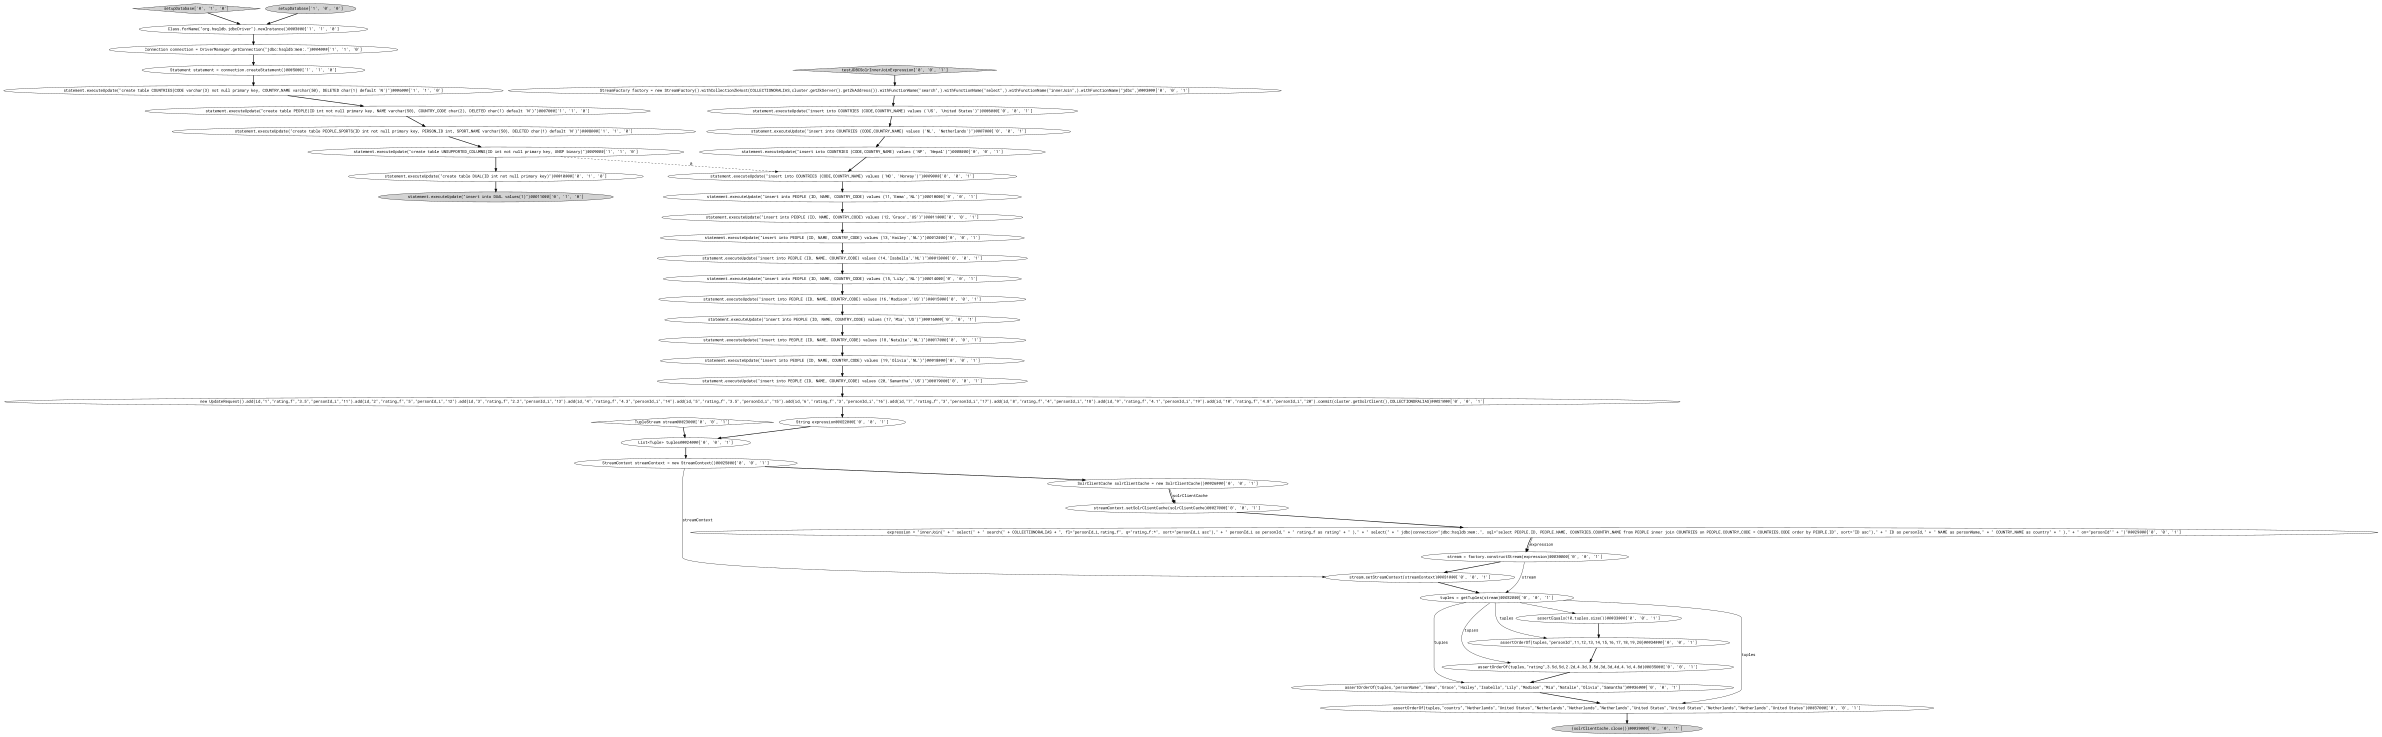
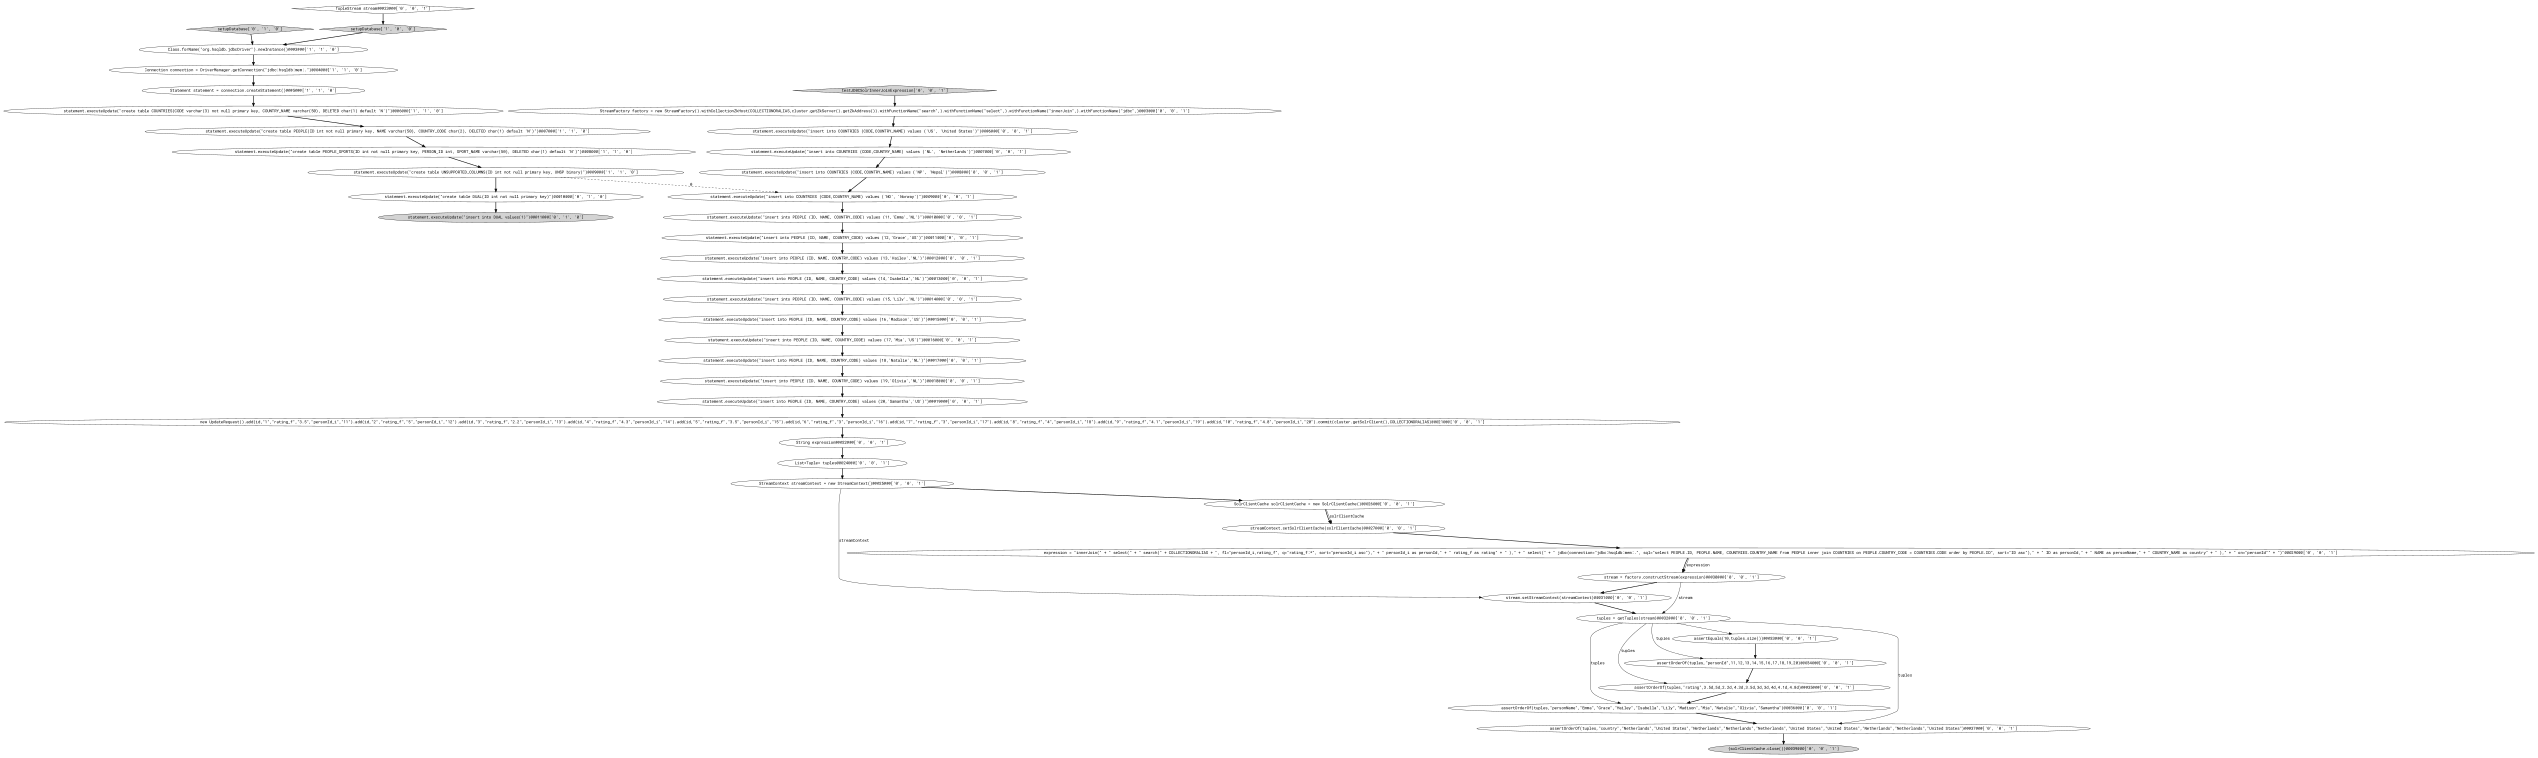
  digraph {
    fontname="Roboto Mono"
    node [fillcolor=white fontname="Roboto Mono" shape=ellipse style=filled]
    edge [fontname="Roboto Mono" style=bold]
    n1 [label="StreamFactory factory = new StreamFactory().withCollectionZkHost(COLLECTIONORALIAS,cluster.getZkServer().getZkAddress()).withFunctionName(\"search\",).withFunctionName(\"select\",).withFunctionName(\"innerJoin\",).withFunctionName(\"jdbc\",)@@@3@@@['0', '0', '1']"]
    n2 [label="statement.executeUpdate(\"insert into COUNTRIES (CODE,COUNTRY_NAME) values ('US', 'United States')\")@@@6@@@['0', '0', '1']"]
    n3 [label="statement.executeUpdate(\"insert into COUNTRIES (CODE,COUNTRY_NAME) values ('NL', 'Netherlands')\")@@@7@@@['0', '0', '1']"]
    n4 [fillcolor=lightgray label="statement.executeUpdate(\"insert into DUAL values(1)\")@@@11@@@['0', '1', '0']"]
    n5 [label="statement.executeUpdate(\"insert into PEOPLE (ID, NAME, COUNTRY_CODE) values (12,'Grace','US')\")@@@11@@@['0', '0', '1']"]
    n6 [label="statement.executeUpdate(\"insert into PEOPLE (ID, NAME, COUNTRY_CODE) values (13,'Hailey','NL')\")@@@12@@@['0', '0', '1']"]
    n7 [label="statement.executeUpdate(\"insert into PEOPLE (ID, NAME, COUNTRY_CODE) values (14,'Isabella','NL')\")@@@13@@@['0', '0', '1']"]
    n8 [label="statement.executeUpdate(\"insert into PEOPLE (ID, NAME, COUNTRY_CODE) values (15,'Lily','NL')\")@@@14@@@['0', '0', '1']"]
    n9 [label="statement.executeUpdate(\"insert into PEOPLE (ID, NAME, COUNTRY_CODE) values (16,'Madison','US')\")@@@15@@@['0', '0', '1']"]
    n10 [label="statement.executeUpdate(\"insert into PEOPLE (ID, NAME, COUNTRY_CODE) values (17,'Mia','US')\")@@@16@@@['0', '0', '1']"]
    n11 [label="Connection connection = DriverManager.getConnection(\"jdbc:hsqldb:mem:.\")@@@4@@@['1', '1', '0']"]
    n12 [label="Statement statement = connection.createStatement()@@@5@@@['1', '1', '0']"]
    n13 [label="statement.executeUpdate(\"create table COUNTRIES(CODE varchar(3) not null primary key, COUNTRY_NAME varchar(50), DELETED char(1) default 'N')\")@@@6@@@['1', '1', '0']"]
    n14 [label="assertOrderOf(tuples,\"personName\",\"Emma\",\"Grace\",\"Hailey\",\"Isabella\",\"Lily\",\"Madison\",\"Mia\",\"Natalie\",\"Olivia\",\"Samantha\")@@@36@@@['0', '0', '1']"]
    n15 [label="assertOrderOf(tuples,\"country\",\"Netherlands\",\"United States\",\"Netherlands\",\"Netherlands\",\"Netherlands\",\"United States\",\"United States\",\"Netherlands\",\"Netherlands\",\"United States\")@@@37@@@['0', '0', '1']"]
    n16 [fillcolor=lightgray label="{solrClientCache.close()}@@@39@@@['0', '0', '1']"]
    n17 [label="statement.executeUpdate(\"insert into PEOPLE (ID, NAME, COUNTRY_CODE) values (19,'Olivia','NL')\")@@@18@@@['0', '0', '1']"]
    n18 [label="statement.executeUpdate(\"insert into PEOPLE (ID, NAME, COUNTRY_CODE) values (20,'Samantha','US')\")@@@19@@@['0', '0', '1']"]
    n19 [label="new UpdateRequest().add(id,\"1\",\"rating_f\",\"3.5\",\"personId_i\",\"11\").add(id,\"2\",\"rating_f\",\"5\",\"personId_i\",\"12\").add(id,\"3\",\"rating_f\",\"2.2\",\"personId_i\",\"13\").add(id,\"4\",\"rating_f\",\"4.3\",\"personId_i\",\"14\").add(id,\"5\",\"rating_f\",\"3.5\",\"personId_i\",\"15\").add(id,\"6\",\"rating_f\",\"3\",\"personId_i\",\"16\").add(id,\"7\",\"rating_f\",\"3\",\"personId_i\",\"17\").add(id,\"8\",\"rating_f\",\"4\",\"personId_i\",\"18\").add(id,\"9\",\"rating_f\",\"4.1\",\"personId_i\",\"19\").add(id,\"10\",\"rating_f\",\"4.8\",\"personId_i\",\"20\").commit(cluster.getSolrClient(),COLLECTIONORALIAS)@@@21@@@['0', '0', '1']"]
    n20 [label="StreamContext streamContext = new StreamContext()@@@25@@@['0', '0', '1']"]
    n21 [label="stream.setStreamContext(streamContext)@@@31@@@['0', '0', '1']"]
    n22 [label="SolrClientCache solrClientCache = new SolrClientCache()@@@26@@@['0', '0', '1']"]
    n23 [label="tuples = getTuples(stream)@@@32@@@['0', '0', '1']"]
    n24 [label="streamContext.setSolrClientCache(solrClientCache)@@@27@@@['0', '0', '1']"]
    n25 [label="assertOrderOf(tuples,\"personId\",11,12,13,14,15,16,17,18,19,20)@@@34@@@['0', '0', '1']"]
    n26 [label="assertOrderOf(tuples,\"rating\",3.5d,5d,2.2d,4.3d,3.5d,3d,3d,4d,4.1d,4.8d)@@@35@@@['0', '0', '1']"]
    n27 [label="TupleStream stream@@@23@@@['0', '0', '1']" shape=diamond]
    n28 [label="List<Tuple> tuples@@@24@@@['0', '0', '1']"]
    n29 [label="statement.executeUpdate(\"create table PEOPLE(ID int not null primary key, NAME varchar(50), COUNTRY_CODE char(2), DELETED char(1) default 'N')\")@@@7@@@['1', '1', '0']"]
    n30 [label="statement.executeUpdate(\"create table PEOPLE_SPORTS(ID int not null primary key, PERSON_ID int, SPORT_NAME varchar(50), DELETED char(1) default 'N')\")@@@8@@@['1', '1', '0']"]
    n31 [fillcolor=lightgray label="setupDatabase['0', '1', '0']" shape=diamond]
    n32 [label="Class.forName(\"org.hsqldb.jdbcDriver\").newInstance()@@@3@@@['1', '1', '0']"]
    n33 [label="statement.executeUpdate(\"insert into COUNTRIES (CODE,COUNTRY_NAME) values ('NP', 'Nepal')\")@@@8@@@['0', '0', '1']"]
    n34 [label="assertEquals(10,tuples.size())@@@33@@@['0', '0', '1']"]
    n35 [label="statement.executeUpdate(\"create table DUAL(ID int not null primary key)\")@@@10@@@['0', '1', '0']"]
    n36 [label="String expression@@@22@@@['0', '0', '1']"]
    n37 [label="statement.executeUpdate(\"insert into PEOPLE (ID, NAME, COUNTRY_CODE) values (11,'Emma','NL')\")@@@10@@@['0', '0', '1']"]
    n38 [label="expression = \"innerJoin(\" + \" select(\" + \" search(\" + COLLECTIONORALIAS + \", fl=\"personId_i,rating_f\", q=\"rating_f:*\", sort=\"personId_i asc\"),\" + \" personId_i as personId,\" + \" rating_f as rating\" + \" ),\" + \" select(\" + \" jdbc(connection=\"jdbc:hsqldb:mem:.\", sql=\"select PEOPLE.ID, PEOPLE.NAME, COUNTRIES.COUNTRY_NAME from PEOPLE inner join COUNTRIES on PEOPLE.COUNTRY_CODE = COUNTRIES.CODE order by PEOPLE.ID\", sort=\"ID asc\"),\" + \" ID as personId,\" + \" NAME as personName,\" + \" COUNTRY_NAME as country\" + \" ),\" + \" on=\"personId\"\" + \")\"@@@29@@@['0', '0', '1']"]
    n39 [label="stream = factory.constructStream(expression)@@@30@@@['0', '0', '1']"]
    n40 [label="statement.executeUpdate(\"insert into COUNTRIES (CODE,COUNTRY_NAME) values ('NO', 'Norway')\")@@@9@@@['0', '0', '1']"]
    n41 [label="statement.executeUpdate(\"insert into PEOPLE (ID, NAME, COUNTRY_CODE) values (18,'Natalie','NL')\")@@@17@@@['0', '0', '1']"]
-   n42 [fillcolor=lightgray label="setupDatabase['1', '0', '0']"]
+   n42 [fillcolor=lightgray label="setupDatabase['1', '0', '0']" shape=diamond]
    n43 [label="statement.executeUpdate(\"create table UNSUPPORTED_COLUMNS(ID int not null primary key, UNSP binary)\")@@@9@@@['1', '1', '0']"]
    n44 [fillcolor=lightgray label="testJDBCSolrInnerJoinExpression['0', '0', '1']" shape=diamond]
    n1 -> n2
    n2 -> n3
    n3 -> n33
    n5 -> n6
    n6 -> n7
    n7 -> n8
    n8 -> n9
    n9 -> n10
    n10 -> n41
    n11 -> n12
    n12 -> n13
    n13 -> n29
    n14 -> n15
    n15 -> n16
    n17 -> n18
    n18 -> n19
    n19 -> n36
    n20 -> n21 [label=streamContext style=solid]
    n20 -> n22
    n21 -> n23
    n22 -> n24
    n22 -> n24 [label=solrClientCache style=solid]
    n23 -> n14 [label=tuples style=solid]
    n23 -> n15 [label=tuples style=solid]
    n23 -> n25 [label=tuples style=solid]
    n23 -> n26 [label=tuples style=solid]
    n23 -> n34 [style=solid]
    n24 -> n38
    n25 -> n26
    n26 -> n14
-   n27 -> n28
+   n27 -> n42
    n28 -> n20
    n29 -> n30
    n30 -> n43
    n31 -> n32
    n32 -> n11
    n33 -> n40
    n34 -> n25
    n35 -> n4
    n36 -> n28
    n37 -> n5
    n38 -> n39
    n38 -> n39 [label=expression style=solid]
    n39 -> n21
    n39 -> n23 [label=stream style=solid]
    n40 -> n37
    n41 -> n17
    n42 -> n32
    n43 -> n35
    n43 -> n40 [label=0 style=dashed]
    n44 -> n1
  }
